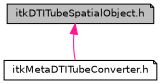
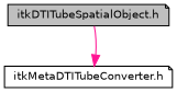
  digraph {
    node [color=black fontname=Helvetica fontsize=10 shape=note style=filled]
    n1 [fillcolor=grey75 fontcolor=black height=0.2 label="itkDTITubeSpatialObject.h" width=0.4]
    n2 [fillcolor=white height=0.2 label="itkMetaDTITubeConverter.h" width=0.4]
-   n1 -> n2 [color=deeppink dir=back fontname=Helvetica fontsize=10 labelfontname=Helvetica labelfontsize=10 style=solid]
+   n2 -> n1 [color=deeppink dir=back fontname=Helvetica fontsize=10 labelfontname=Helvetica labelfontsize=10 style=solid]
  }
